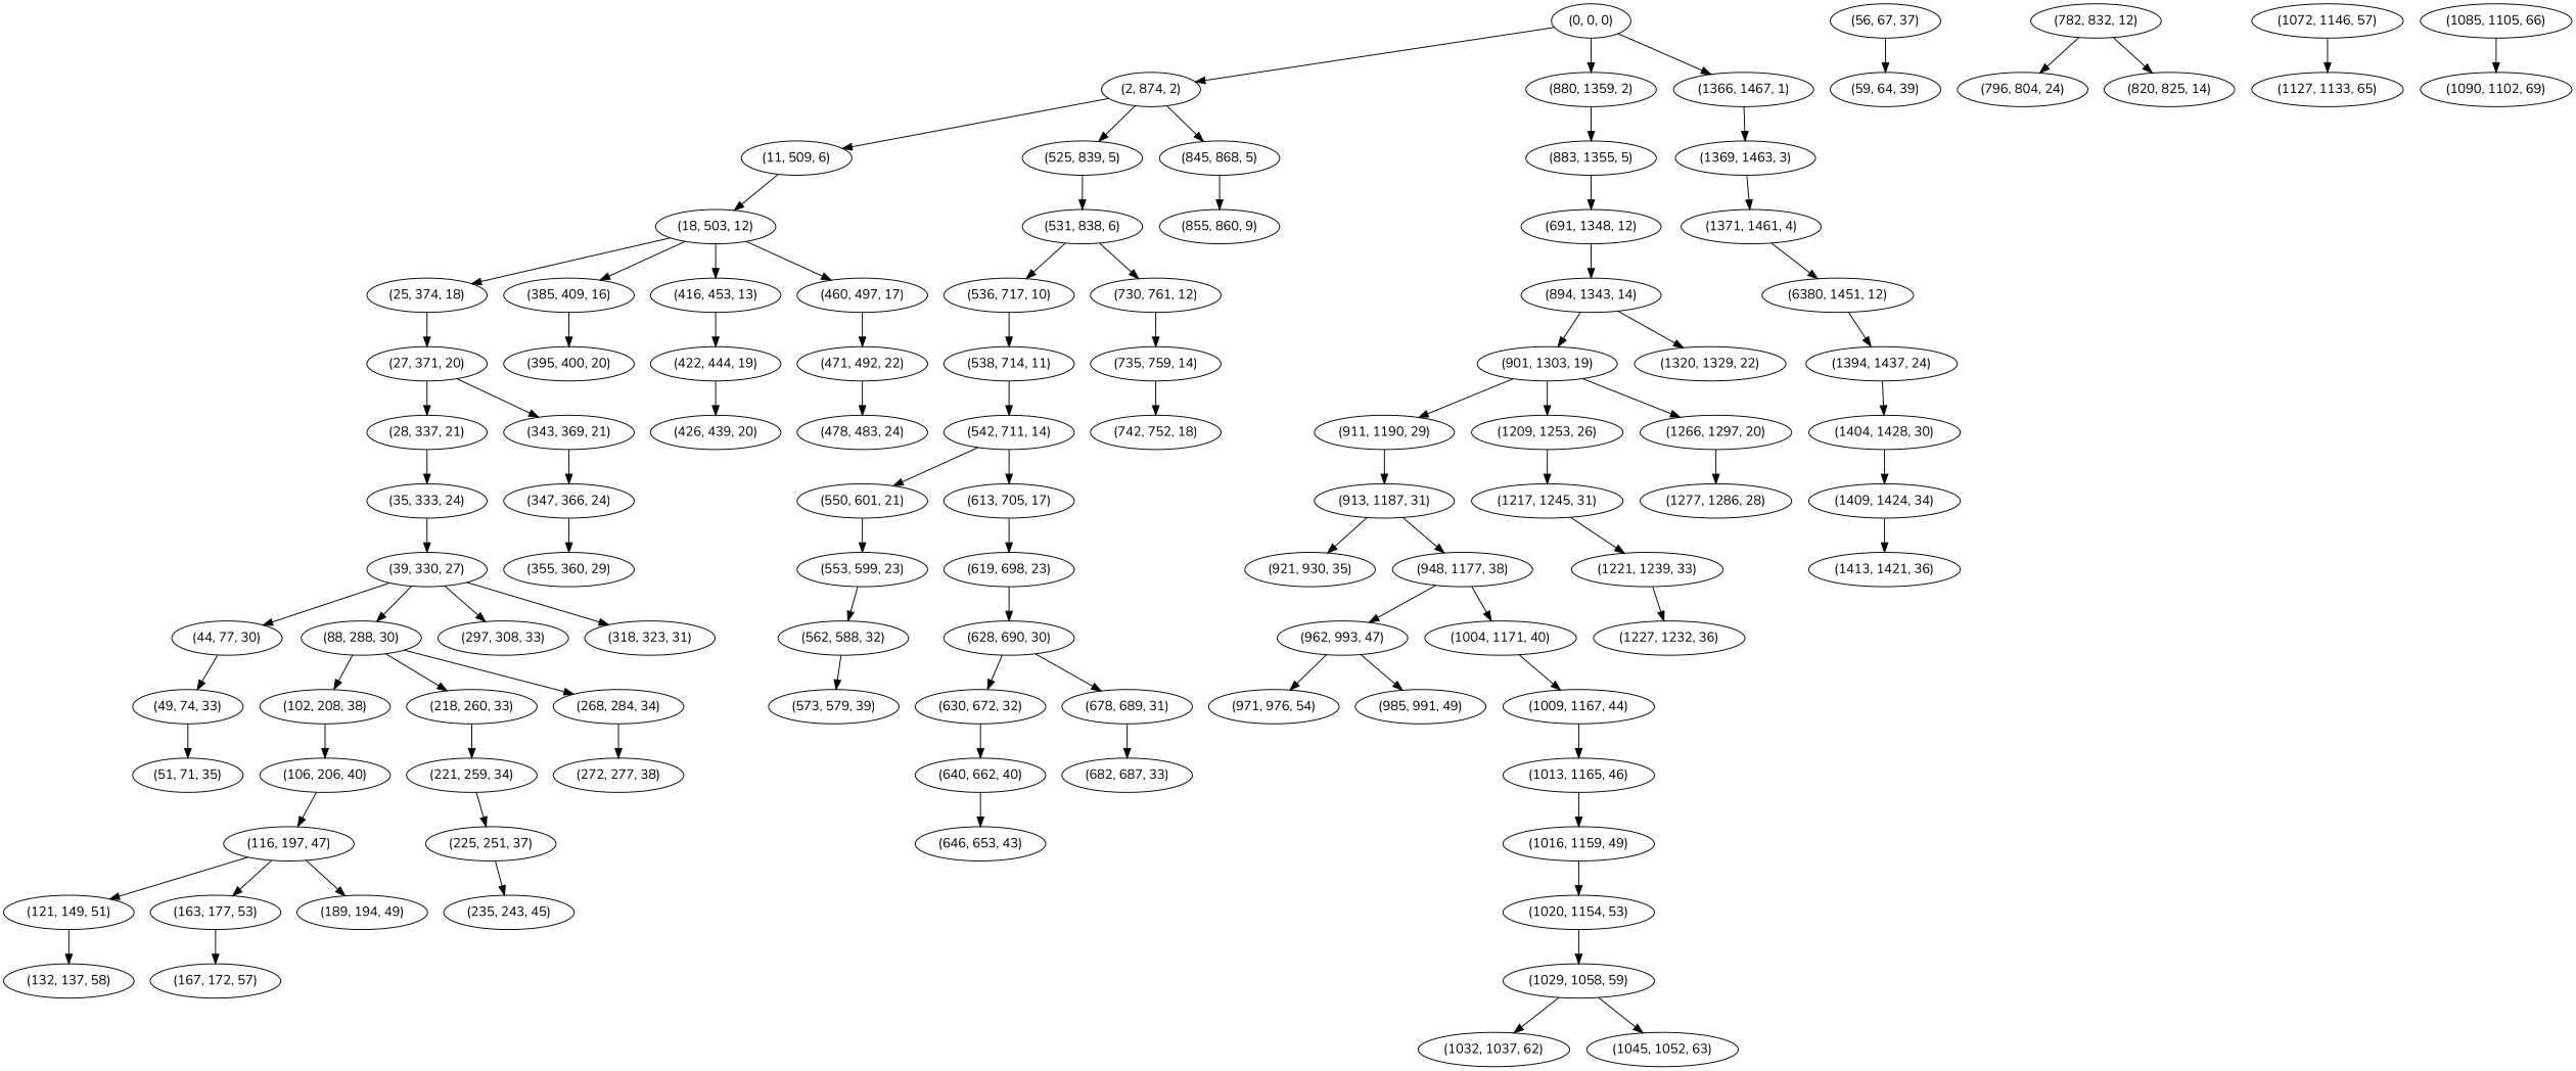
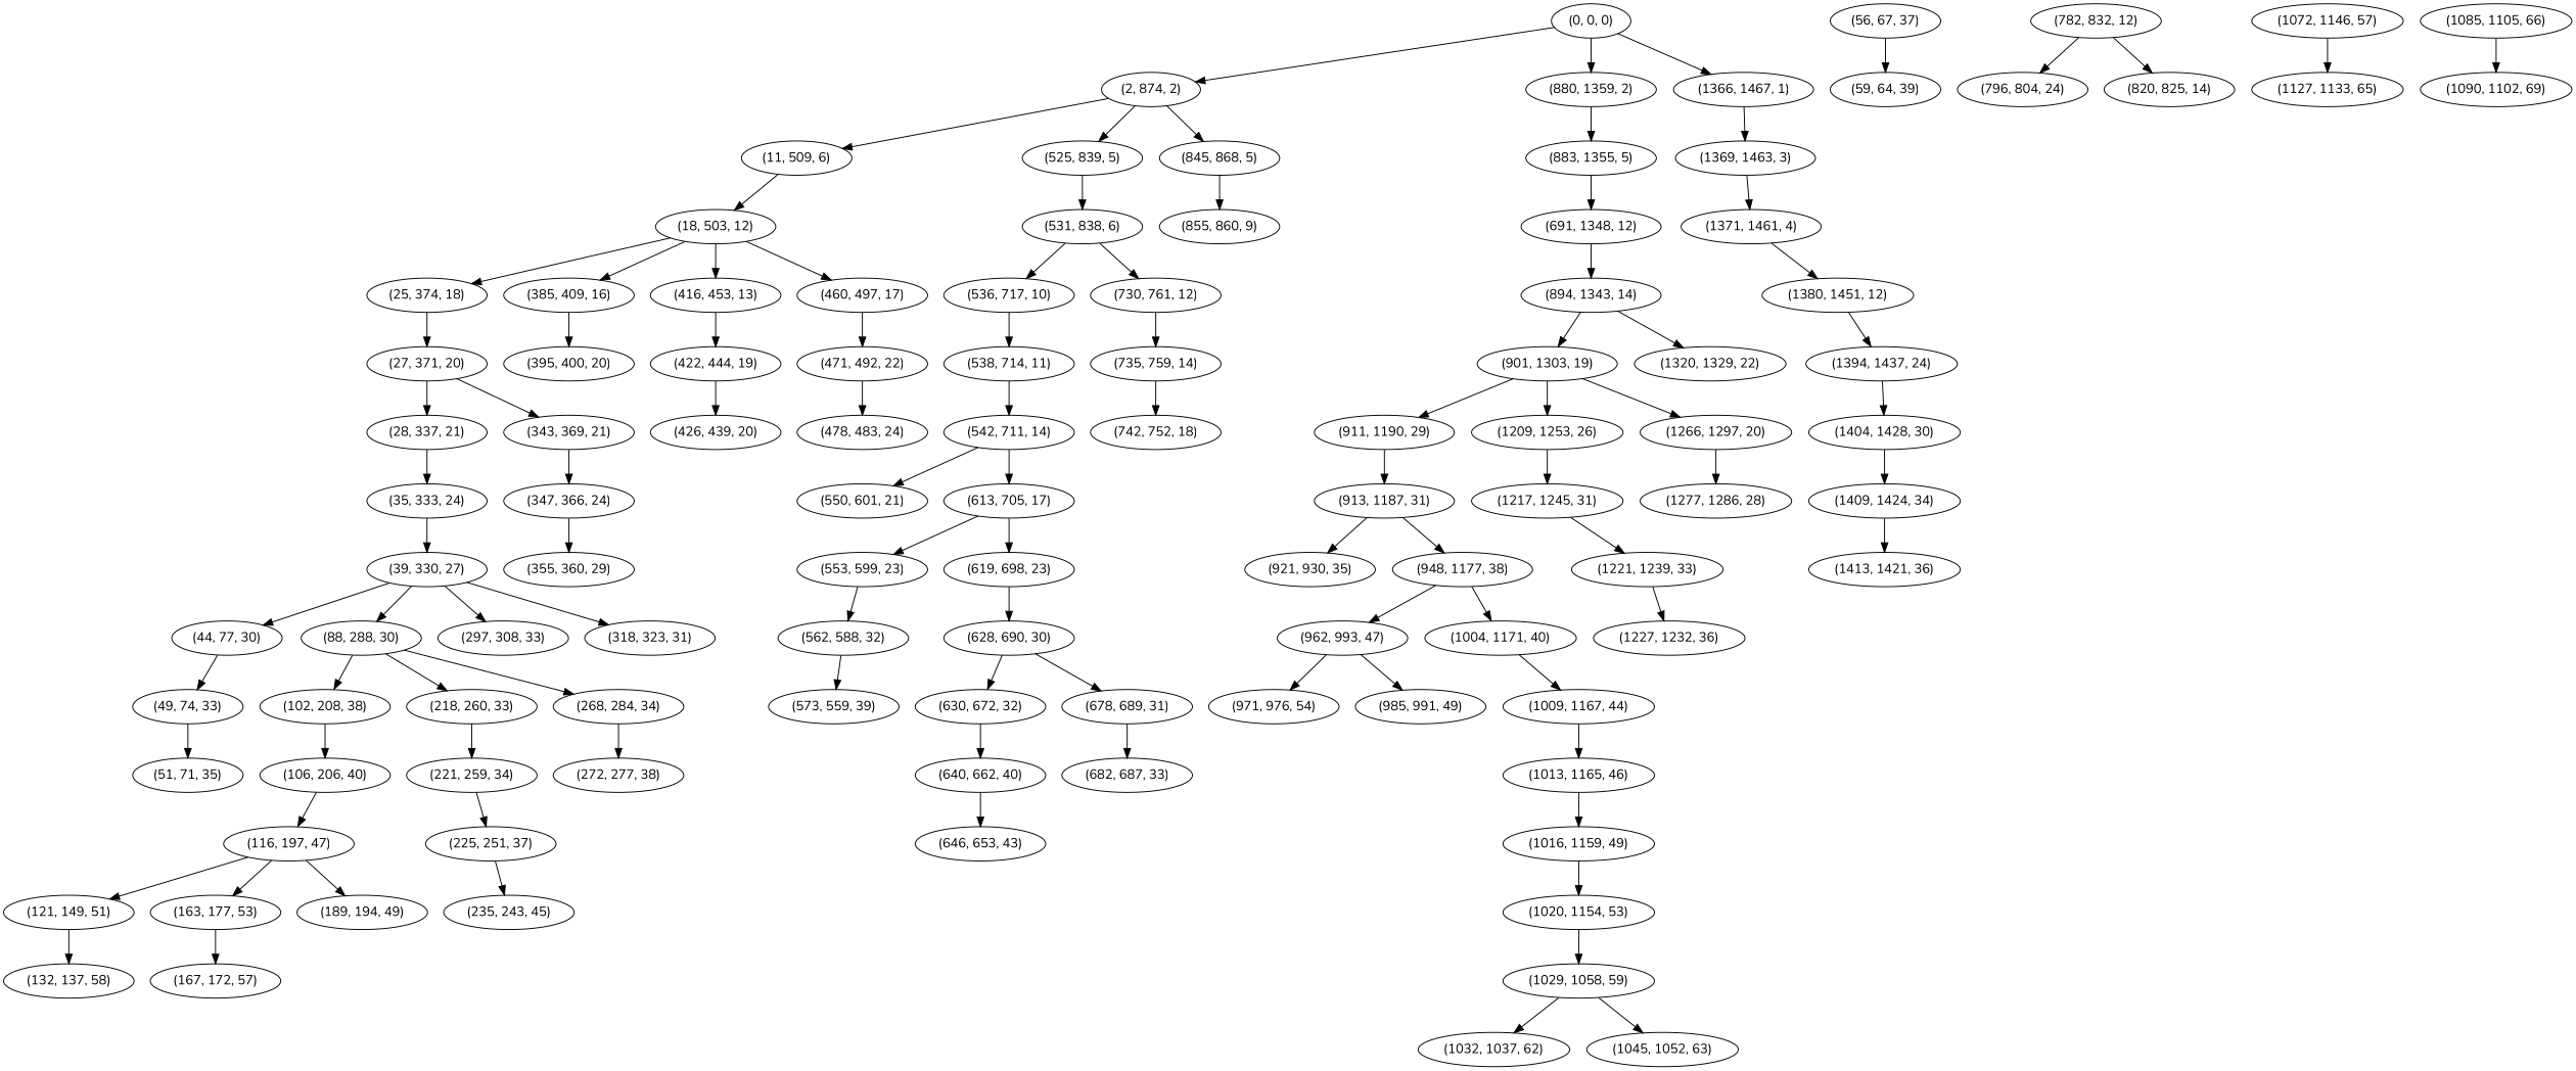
  digraph {
    fontname=Nunito
    node [fontname=Nunito]
    edge [fontname=Nunito]
    "(0, 0, 0)"
    "(2, 874, 2)"
    "(880, 1359, 2)"
    "(1366, 1467, 1)"
    "(11, 509, 6)"
    "(525, 839, 5)"
    "(845, 868, 5)"
    "(883, 1355, 5)"
    "(1369, 1463, 3)"
    "(18, 503, 12)"
    "(531, 838, 6)"
    "(855, 860, 9)"
    "(25, 374, 18)"
    "(385, 409, 16)"
    "(416, 453, 13)"
    "(460, 497, 17)"
    "(27, 371, 20)"
    "(395, 400, 20)"
    "(422, 444, 19)"
    "(471, 492, 22)"
    "(28, 337, 21)"
    "(343, 369, 21)"
    "(35, 333, 24)"
    "(347, 366, 24)"
    "(39, 330, 27)"
    "(44, 77, 30)"
    "(88, 288, 30)"
    "(297, 308, 33)"
    "(318, 323, 31)"
    "(49, 74, 33)"
    "(102, 208, 38)"
    "(218, 260, 33)"
    "(268, 284, 34)"
    "(51, 71, 35)"
    "(56, 67, 37)"
    "(59, 64, 39)"
    "(106, 206, 40)"
    "(221, 259, 34)"
    "(272, 277, 38)"
    "(116, 197, 47)"
    "(121, 149, 51)"
    "(163, 177, 53)"
    "(189, 194, 49)"
    "(132, 137, 58)"
    "(167, 172, 57)"
    "(225, 251, 37)"
    "(235, 243, 45)"
    "(355, 360, 29)"
    "(426, 439, 20)"
    "(478, 483, 24)"
    "(536, 717, 10)"
    "(730, 761, 12)"
    "(538, 714, 11)"
    "(735, 759, 14)"
    "(782, 832, 12)"
    "(796, 804, 24)"
    "(820, 825, 14)"
    "(542, 711, 14)"
    "(550, 601, 21)"
    "(613, 705, 17)"
    "(553, 599, 23)"
    "(619, 698, 23)"
    "(562, 588, 32)"
-   "(573, 579, 39)"
+   "(573, 579, 39)" [label="(573, 559, 39)"]
    "(628, 690, 30)"
    "(630, 672, 32)"
    "(678, 689, 31)"
    "(640, 662, 40)"
    "(682, 687, 33)"
    "(646, 653, 43)"
    "(742, 752, 18)"
    n72 [label="(691, 1348, 12)"]
    "(894, 1343, 14)"
    "(901, 1303, 19)"
    "(1320, 1329, 22)"
    "(911, 1190, 29)"
    "(1209, 1253, 26)"
    "(1266, 1297, 20)"
    "(913, 1187, 31)"
    "(1217, 1245, 31)"
    "(1277, 1286, 28)"
    "(921, 930, 35)"
    "(948, 1177, 38)"
    "(962, 993, 47)"
    "(1004, 1171, 40)"
    "(971, 976, 54)"
    "(985, 991, 49)"
    "(1009, 1167, 44)"
    "(1013, 1165, 46)"
    "(1016, 1159, 49)"
    "(1020, 1154, 53)"
    "(1029, 1058, 59)"
    "(1032, 1037, 62)"
    "(1045, 1052, 63)"
    "(1072, 1146, 57)"
    "(1127, 1133, 65)"
    "(1085, 1105, 66)"
    "(1090, 1102, 69)"
    "(1221, 1239, 33)"
    "(1227, 1232, 36)"
    "(1371, 1461, 4)"
-   "(1380, 1451, 12)" [label="(6380, 1451, 12)"]
+   "(1380, 1451, 12)"
    "(1394, 1437, 24)"
    "(1404, 1428, 30)"
    "(1409, 1424, 34)"
    "(1413, 1421, 36)"
    "(0, 0, 0)" -> "(2, 874, 2)"
    "(0, 0, 0)" -> "(880, 1359, 2)"
    "(0, 0, 0)" -> "(1366, 1467, 1)"
    "(2, 874, 2)" -> "(11, 509, 6)"
    "(2, 874, 2)" -> "(525, 839, 5)"
    "(2, 874, 2)" -> "(845, 868, 5)"
    "(880, 1359, 2)" -> "(883, 1355, 5)"
    "(1366, 1467, 1)" -> "(1369, 1463, 3)"
    "(11, 509, 6)" -> "(18, 503, 12)"
    "(525, 839, 5)" -> "(531, 838, 6)"
    "(845, 868, 5)" -> "(855, 860, 9)"
    "(883, 1355, 5)" -> n72
    "(1369, 1463, 3)" -> "(1371, 1461, 4)"
    "(18, 503, 12)" -> "(25, 374, 18)"
    "(18, 503, 12)" -> "(385, 409, 16)"
    "(18, 503, 12)" -> "(416, 453, 13)"
    "(18, 503, 12)" -> "(460, 497, 17)"
    "(531, 838, 6)" -> "(536, 717, 10)"
    "(531, 838, 6)" -> "(730, 761, 12)"
    "(25, 374, 18)" -> "(27, 371, 20)"
    "(385, 409, 16)" -> "(395, 400, 20)"
    "(416, 453, 13)" -> "(422, 444, 19)"
    "(460, 497, 17)" -> "(471, 492, 22)"
    "(27, 371, 20)" -> "(28, 337, 21)"
    "(27, 371, 20)" -> "(343, 369, 21)"
    "(422, 444, 19)" -> "(426, 439, 20)"
    "(471, 492, 22)" -> "(478, 483, 24)"
    "(28, 337, 21)" -> "(35, 333, 24)"
    "(343, 369, 21)" -> "(347, 366, 24)"
    "(35, 333, 24)" -> "(39, 330, 27)"
    "(347, 366, 24)" -> "(355, 360, 29)"
    "(39, 330, 27)" -> "(44, 77, 30)"
    "(39, 330, 27)" -> "(88, 288, 30)"
    "(39, 330, 27)" -> "(297, 308, 33)"
    "(39, 330, 27)" -> "(318, 323, 31)"
    "(44, 77, 30)" -> "(49, 74, 33)"
    "(88, 288, 30)" -> "(102, 208, 38)"
    "(88, 288, 30)" -> "(218, 260, 33)"
    "(88, 288, 30)" -> "(268, 284, 34)"
    "(49, 74, 33)" -> "(51, 71, 35)"
    "(102, 208, 38)" -> "(106, 206, 40)"
    "(218, 260, 33)" -> "(221, 259, 34)"
    "(268, 284, 34)" -> "(272, 277, 38)"
    "(56, 67, 37)" -> "(59, 64, 39)"
    "(106, 206, 40)" -> "(116, 197, 47)"
    "(221, 259, 34)" -> "(225, 251, 37)"
    "(116, 197, 47)" -> "(121, 149, 51)"
    "(116, 197, 47)" -> "(163, 177, 53)"
    "(116, 197, 47)" -> "(189, 194, 49)"
    "(121, 149, 51)" -> "(132, 137, 58)"
    "(163, 177, 53)" -> "(167, 172, 57)"
    "(225, 251, 37)" -> "(235, 243, 45)"
    "(536, 717, 10)" -> "(538, 714, 11)"
    "(730, 761, 12)" -> "(735, 759, 14)"
    "(538, 714, 11)" -> "(542, 711, 14)"
    "(735, 759, 14)" -> "(742, 752, 18)"
    "(782, 832, 12)" -> "(796, 804, 24)"
    "(782, 832, 12)" -> "(820, 825, 14)"
    "(542, 711, 14)" -> "(550, 601, 21)"
    "(542, 711, 14)" -> "(613, 705, 17)"
-   "(550, 601, 21)" -> "(553, 599, 23)"
+   "(613, 705, 17)" -> "(553, 599, 23)"
    "(613, 705, 17)" -> "(619, 698, 23)"
    "(553, 599, 23)" -> "(562, 588, 32)"
    "(619, 698, 23)" -> "(628, 690, 30)"
    "(562, 588, 32)" -> "(573, 579, 39)"
    "(628, 690, 30)" -> "(630, 672, 32)"
    "(628, 690, 30)" -> "(678, 689, 31)"
    "(630, 672, 32)" -> "(640, 662, 40)"
    "(678, 689, 31)" -> "(682, 687, 33)"
    "(640, 662, 40)" -> "(646, 653, 43)"
    n72 -> "(894, 1343, 14)"
    "(894, 1343, 14)" -> "(901, 1303, 19)"
    "(894, 1343, 14)" -> "(1320, 1329, 22)"
    "(901, 1303, 19)" -> "(911, 1190, 29)"
    "(901, 1303, 19)" -> "(1209, 1253, 26)"
    "(901, 1303, 19)" -> "(1266, 1297, 20)"
    "(911, 1190, 29)" -> "(913, 1187, 31)"
    "(1209, 1253, 26)" -> "(1217, 1245, 31)"
    "(1266, 1297, 20)" -> "(1277, 1286, 28)"
    "(913, 1187, 31)" -> "(921, 930, 35)"
    "(913, 1187, 31)" -> "(948, 1177, 38)"
    "(1217, 1245, 31)" -> "(1221, 1239, 33)"
    "(948, 1177, 38)" -> "(962, 993, 47)"
    "(948, 1177, 38)" -> "(1004, 1171, 40)"
    "(962, 993, 47)" -> "(971, 976, 54)"
    "(962, 993, 47)" -> "(985, 991, 49)"
    "(1004, 1171, 40)" -> "(1009, 1167, 44)"
    "(1009, 1167, 44)" -> "(1013, 1165, 46)"
    "(1013, 1165, 46)" -> "(1016, 1159, 49)"
    "(1016, 1159, 49)" -> "(1020, 1154, 53)"
    "(1020, 1154, 53)" -> "(1029, 1058, 59)"
    "(1029, 1058, 59)" -> "(1032, 1037, 62)"
    "(1029, 1058, 59)" -> "(1045, 1052, 63)"
    "(1072, 1146, 57)" -> "(1127, 1133, 65)"
    "(1085, 1105, 66)" -> "(1090, 1102, 69)"
    "(1221, 1239, 33)" -> "(1227, 1232, 36)"
    "(1371, 1461, 4)" -> "(1380, 1451, 12)"
    "(1380, 1451, 12)" -> "(1394, 1437, 24)"
    "(1394, 1437, 24)" -> "(1404, 1428, 30)"
    "(1404, 1428, 30)" -> "(1409, 1424, 34)"
    "(1409, 1424, 34)" -> "(1413, 1421, 36)"
  }
